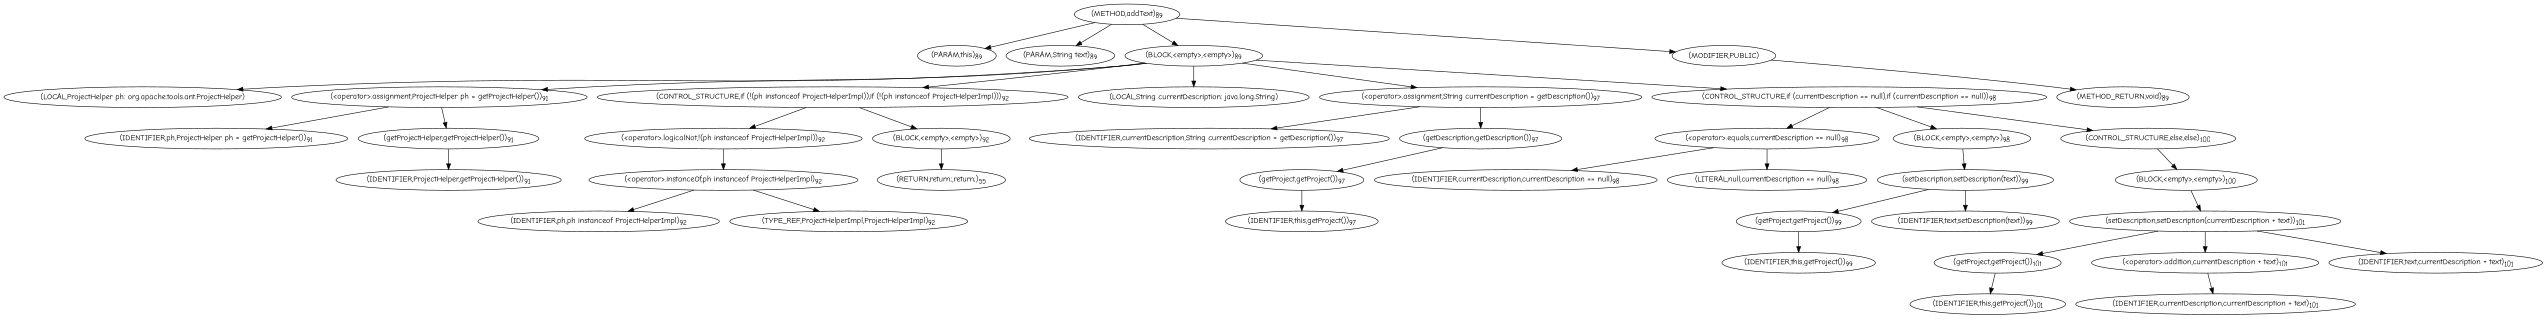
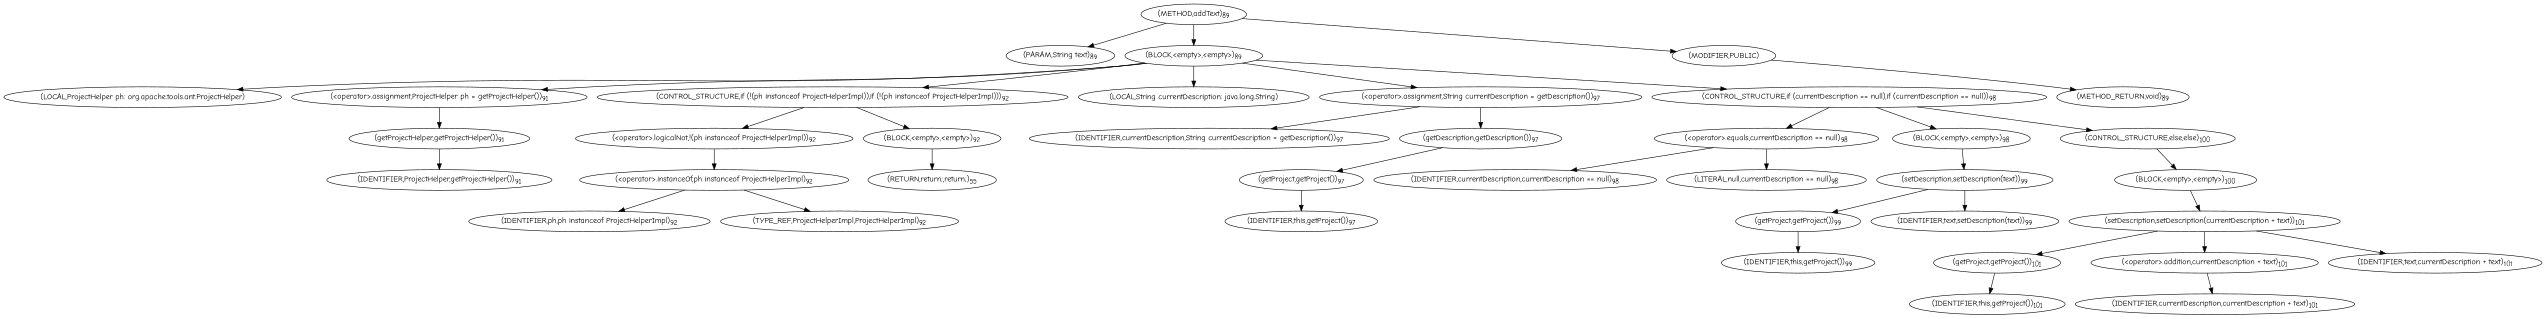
  digraph {
    fontname="Comic Neue"
    node [fontname="Comic Neue"]
    edge [fontname="Comic Neue"]
    n1 [label=<(METHOD,addText)<SUB>89</SUB>>]
-   n2 [label=<(PARAM,this)<SUB>89</SUB>>]
    n3 [label=<(PARAM,String text)<SUB>89</SUB>>]
    n4 [label=<(BLOCK,&lt;empty&gt;,&lt;empty&gt;)<SUB>89</SUB>>]
    n5 [label=<(MODIFIER,PUBLIC)>]
    n6 [label=<(LOCAL,ProjectHelper ph: org.apache.tools.ant.ProjectHelper)>]
    n7 [label=<(&lt;operator&gt;.assignment,ProjectHelper ph = getProjectHelper())<SUB>91</SUB>>]
    n8 [label=<(CONTROL_STRUCTURE,if (!(ph instanceof ProjectHelperImpl)),if (!(ph instanceof ProjectHelperImpl)))<SUB>92</SUB>>]
    n9 [label=<(LOCAL,String currentDescription: java.lang.String)>]
    n10 [label=<(&lt;operator&gt;.assignment,String currentDescription = getDescription())<SUB>97</SUB>>]
    n11 [label=<(CONTROL_STRUCTURE,if (currentDescription == null),if (currentDescription == null))<SUB>98</SUB>>]
    n12 [label=<(METHOD_RETURN,void)<SUB>89</SUB>>]
-   n13 [label=<(IDENTIFIER,ph,ProjectHelper ph = getProjectHelper())<SUB>91</SUB>>]
    n14 [label=<(getProjectHelper,getProjectHelper())<SUB>91</SUB>>]
    n15 [label=<(&lt;operator&gt;.logicalNot,!(ph instanceof ProjectHelperImpl))<SUB>92</SUB>>]
    n16 [label=<(BLOCK,&lt;empty&gt;,&lt;empty&gt;)<SUB>92</SUB>>]
    n17 [label=<(IDENTIFIER,currentDescription,String currentDescription = getDescription())<SUB>97</SUB>>]
    n18 [label=<(getDescription,getDescription())<SUB>97</SUB>>]
    n19 [label=<(&lt;operator&gt;.equals,currentDescription == null)<SUB>98</SUB>>]
    n20 [label=<(BLOCK,&lt;empty&gt;,&lt;empty&gt;)<SUB>98</SUB>>]
    n21 [label=<(CONTROL_STRUCTURE,else,else)<SUB>100</SUB>>]
    n22 [label=<(IDENTIFIER,ProjectHelper,getProjectHelper())<SUB>91</SUB>>]
    n23 [label=<(&lt;operator&gt;.instanceOf,ph instanceof ProjectHelperImpl)<SUB>92</SUB>>]
    n24 [label=<(RETURN,return;,return;)<SUB>55</SUB>>]
    n25 [label=<(IDENTIFIER,ph,ph instanceof ProjectHelperImpl)<SUB>92</SUB>>]
    n26 [label=<(TYPE_REF,ProjectHelperImpl,ProjectHelperImpl)<SUB>92</SUB>>]
    n27 [label=<(getProject,getProject())<SUB>97</SUB>>]
    n28 [label=<(IDENTIFIER,this,getProject())<SUB>97</SUB>>]
    n29 [label=<(IDENTIFIER,currentDescription,currentDescription == null)<SUB>98</SUB>>]
    n30 [label=<(LITERAL,null,currentDescription == null)<SUB>98</SUB>>]
    n31 [label=<(setDescription,setDescription(text))<SUB>99</SUB>>]
    n32 [label=<(BLOCK,&lt;empty&gt;,&lt;empty&gt;)<SUB>100</SUB>>]
    n33 [label=<(getProject,getProject())<SUB>99</SUB>>]
    n34 [label=<(IDENTIFIER,text,setDescription(text))<SUB>99</SUB>>]
    n35 [label=<(IDENTIFIER,this,getProject())<SUB>99</SUB>>]
    n36 [label=<(setDescription,setDescription(currentDescription + text))<SUB>101</SUB>>]
    n37 [label=<(getProject,getProject())<SUB>101</SUB>>]
    n38 [label=<(&lt;operator&gt;.addition,currentDescription + text)<SUB>101</SUB>>]
    n39 [label=<(IDENTIFIER,text,currentDescription + text)<SUB>101</SUB>>]
    n40 [label=<(IDENTIFIER,this,getProject())<SUB>101</SUB>>]
    n41 [label=<(IDENTIFIER,currentDescription,currentDescription + text)<SUB>101</SUB>>]
-   n1 -> n2
    n1 -> n3
    n1 -> n4
    n1 -> n5
    n4 -> n6
    n4 -> n7
    n4 -> n8
    n4 -> n9
    n4 -> n10
    n4 -> n11
    n5 -> n12
-   n7 -> n13
    n7 -> n14
    n8 -> n15
    n8 -> n16
    n10 -> n17
    n10 -> n18
    n11 -> n19
    n11 -> n20
    n11 -> n21
    n14 -> n22
    n15 -> n23
    n16 -> n24
    n18 -> n27
    n19 -> n29
    n19 -> n30
    n20 -> n31
    n21 -> n32
    n23 -> n25
    n23 -> n26
    n27 -> n28
    n31 -> n33
    n31 -> n34
    n32 -> n36
    n33 -> n35
    n36 -> n37
    n36 -> n38
    n36 -> n39
    n37 -> n40
    n38 -> n41
  }
